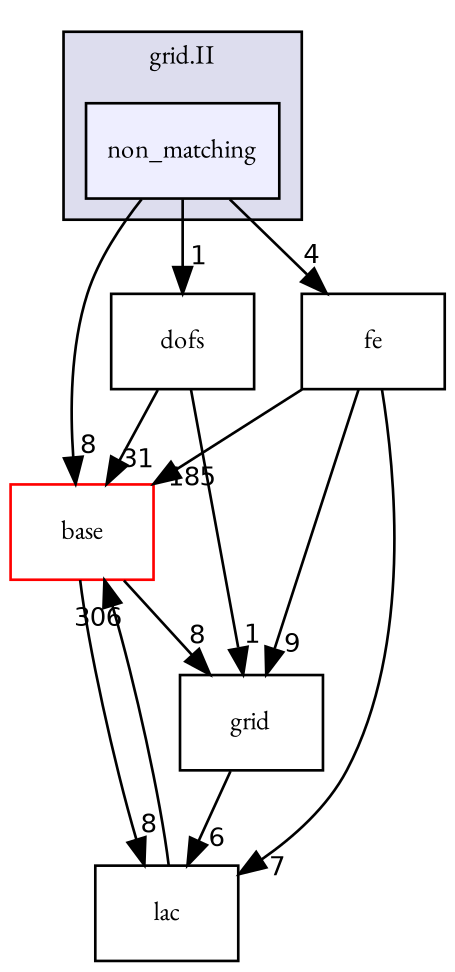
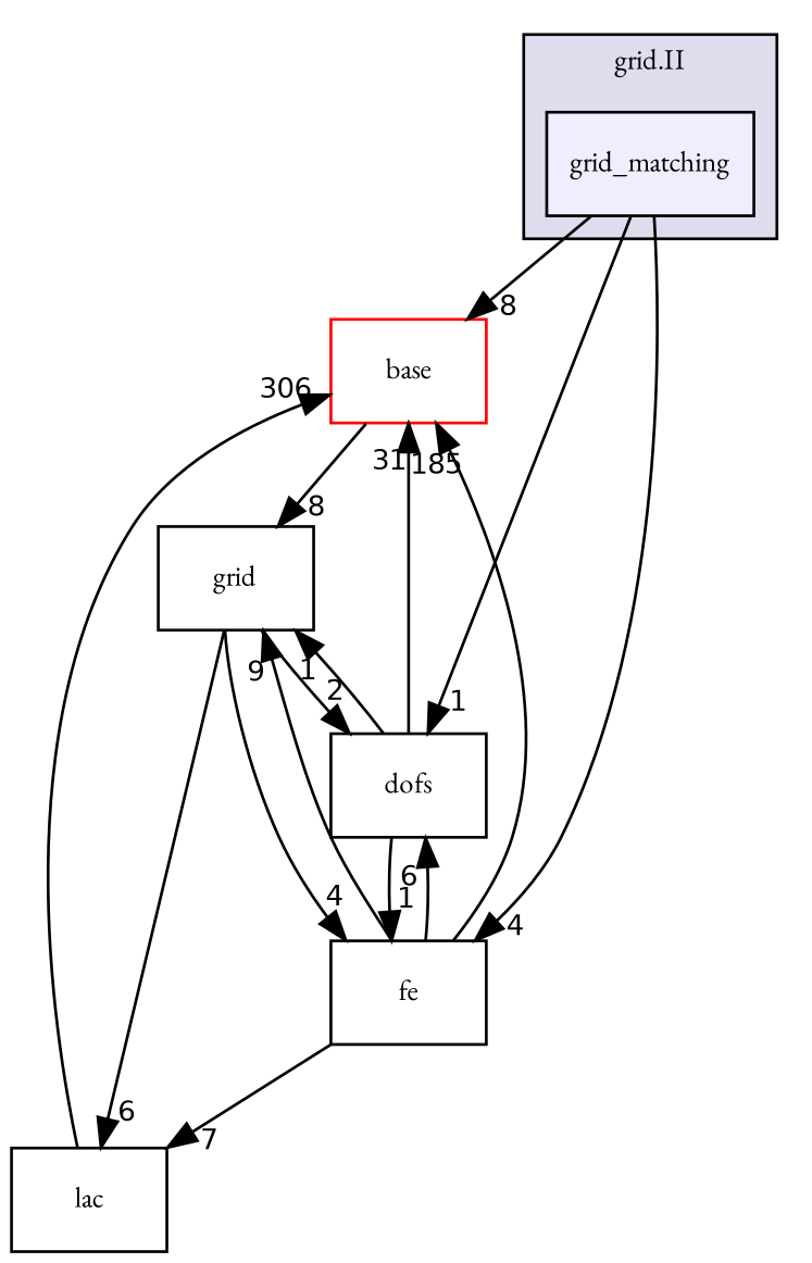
  digraph {
    compound=true
    fontname="EB Garamond"
    node [fontname="EB Garamond" fontsize=10 shape=box]
    edge [fontname="EB Garamond" headlabel=8 labeldistance=1.5 labelfontname=Helvetica labelfontsize=10]
-   n1 [fillcolor="#eeeeff" label=non_matching pencolor=black style=filled]
+   n1 [fillcolor="#eeeeff" label=grid_matching pencolor=black style=filled]
    n2 [color=red fillcolor=white label=base style=filled]
    n3 [label=dofs]
    n4 [label=fe]
    n5 [label=lac]
    n6 [label=grid]
    subgraph cluster_1 {
      bgcolor="#ddddee"
      fontsize=10
      label="grid.II"
      pencolor=black
      n1
    }
    n1 -> n2
    n1 -> n3 [headlabel=1]
    n1 -> n4 [headlabel=4]
-   n2 -> n5
    n2 -> n6
    n3 -> n2 [headlabel=31]
+   n3 -> n4 [headlabel=1]
    n3 -> n6 [headlabel=1]
    n4 -> n2 [headlabel=185]
+   n4 -> n3 [headlabel=6]
    n4 -> n5 [headlabel=7]
    n4 -> n6 [headlabel=9]
    n5 -> n2 [headlabel=306]
+   n6 -> n3 [headlabel=2]
+   n6 -> n4 [headlabel=4]
    n6 -> n5 [headlabel=6]
  }
